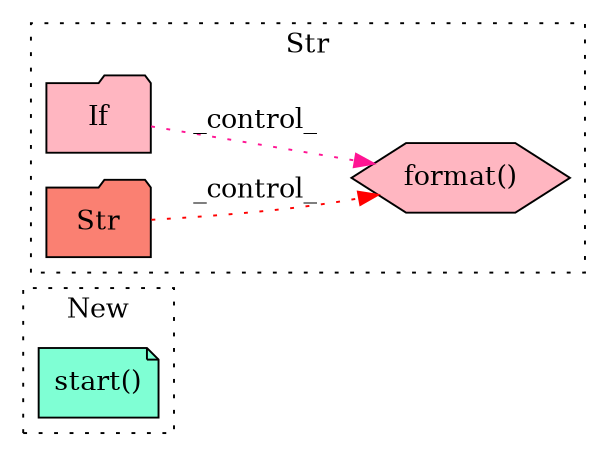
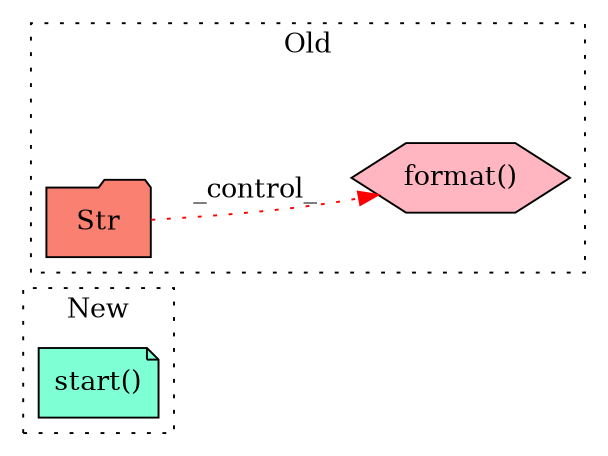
  digraph {
    rankdir=LR
    node [a=75 fillcolor=lightpink s=2179 shape=folder style=filled]
    edge [style=dotted]
    n1 [fillcolor=aquamarine l=19 label="start()" s=2472 shape=note]
    n2 [l=42 label="format()" shape=hexagon]
-   n3 [a=96 l=3 label=If s=2134]
    n4 [a=66 fillcolor=salmon l=14 label=Str]
    subgraph cluster_1 {
      label=New
      style=dotted
      n1
    }
    subgraph cluster_2 {
-     label=Str
+     label=Old
      style=dotted
      n2
-     n3
      n4
    }
-   n3 -> n2 [color=deeppink label=_control_]
    n4 -> n2 [color=red label=_control_]
  }
